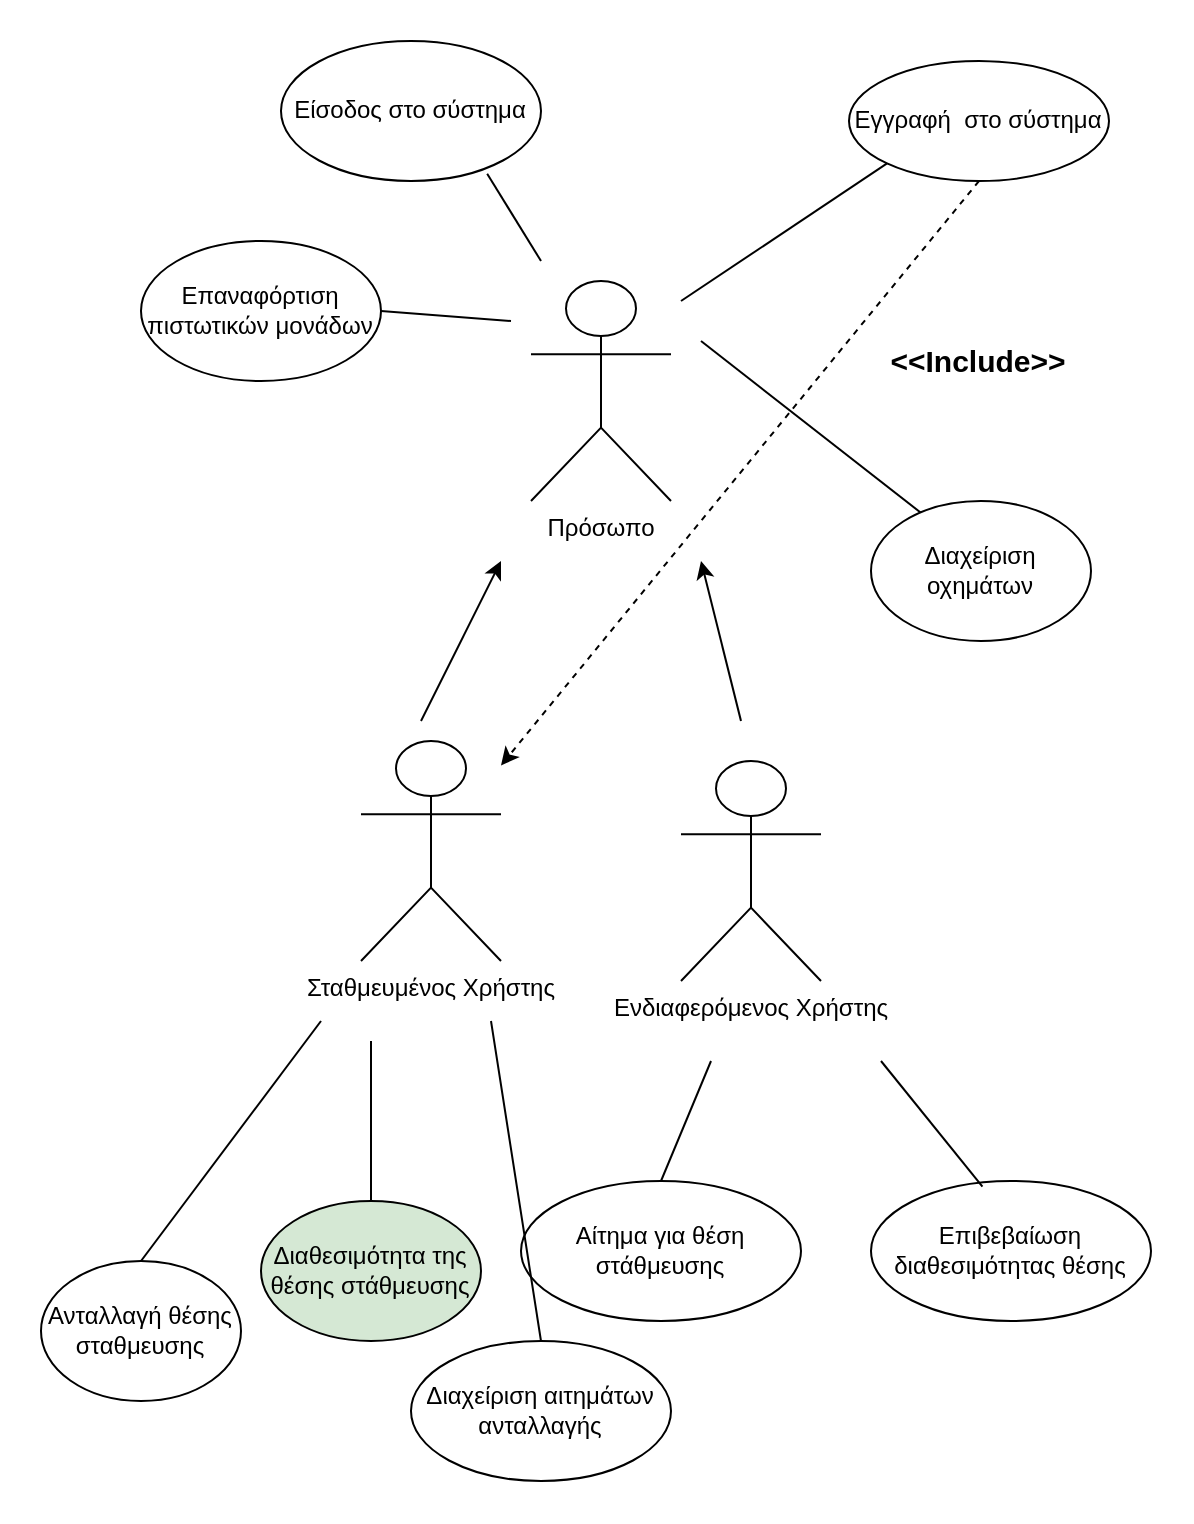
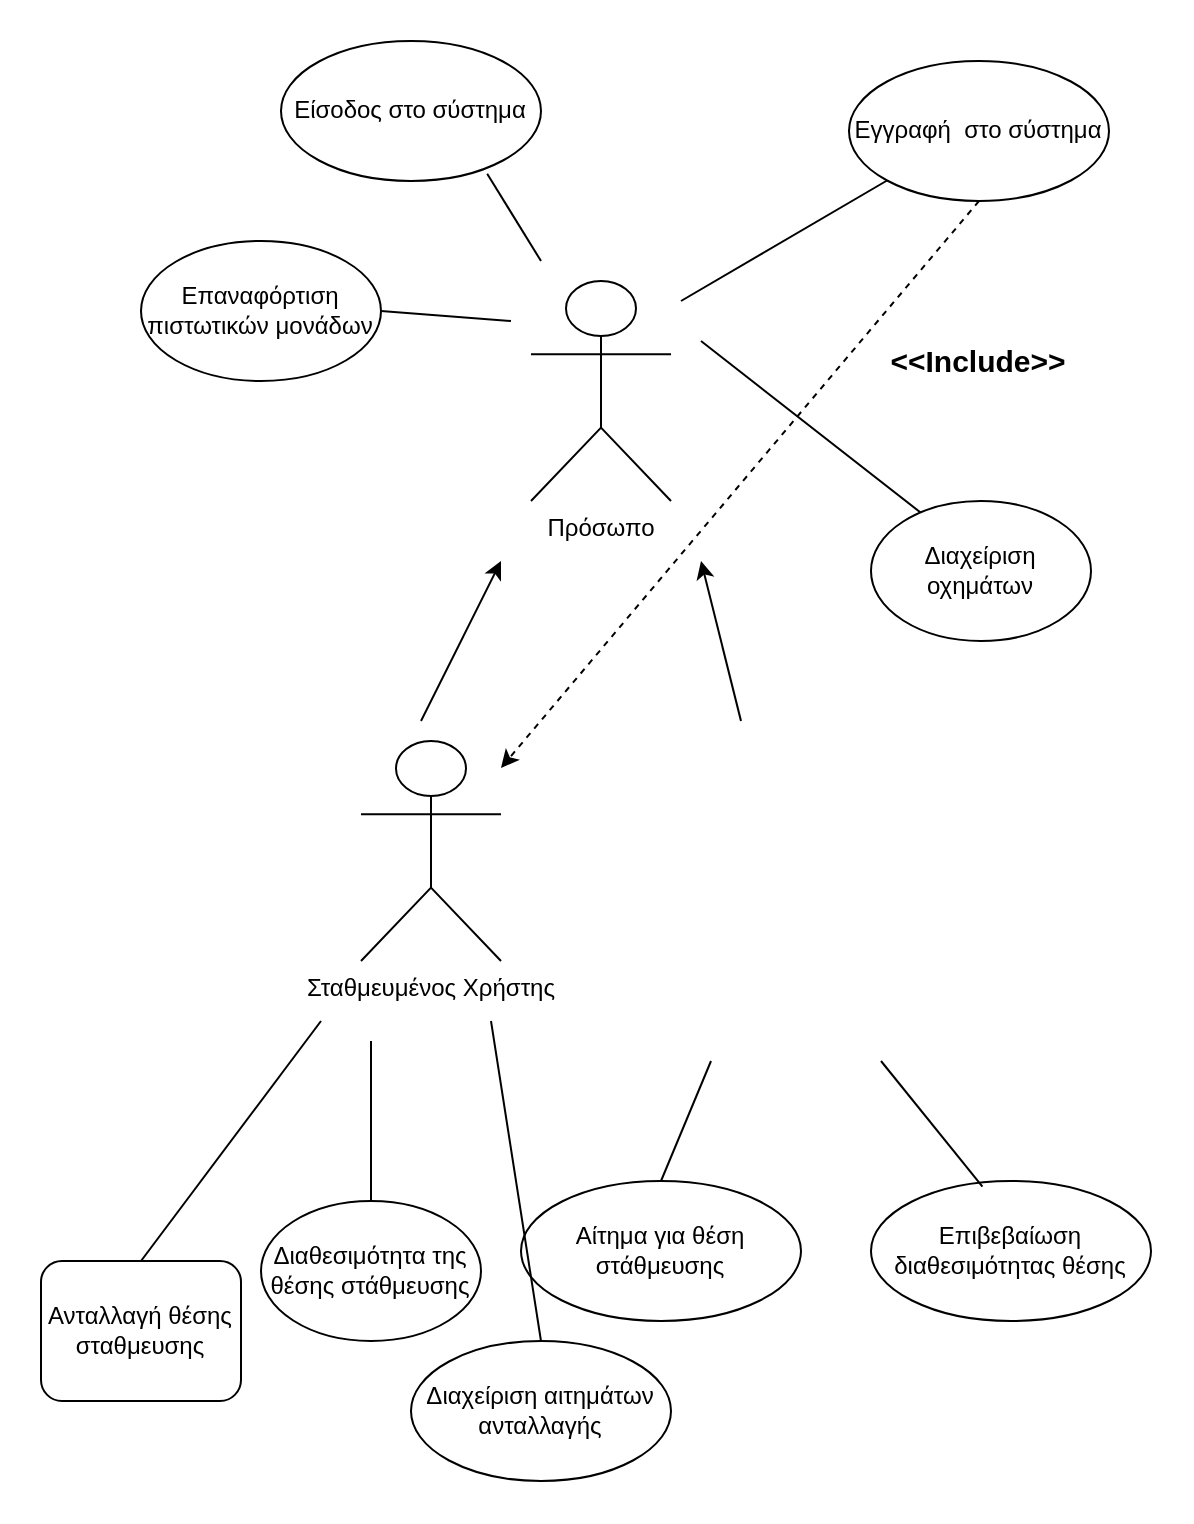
  <mxCell id="0" />
  <mxCell id="1" parent="0" />
  <mxCell id="2" value="Πρόσωπο" style="shape=umlActor;verticalLabelPosition=bottom;labelBackgroundColor=#ffffff;verticalAlign=top;html=1;outlineConnect=0;" vertex="1" parent="1"><mxGeometry x="265" y="140" width="70" height="110" as="geometry" /></mxCell>
  <mxCell id="3" value="Σταθμευμένος Χρήστης" style="shape=umlActor;verticalLabelPosition=bottom;labelBackgroundColor=#ffffff;verticalAlign=top;html=1;outlineConnect=0;" vertex="1" parent="1"><mxGeometry x="180" y="370" width="70" height="110" as="geometry" /></mxCell>
- <mxCell id="4" value="Ενδιαφερόμενος Χρήστης" style="shape=umlActor;verticalLabelPosition=bottom;labelBackgroundColor=#ffffff;verticalAlign=top;html=1;outlineConnect=0;" vertex="1" parent="1"><mxGeometry x="340" y="380" width="70" height="110" as="geometry" /></mxCell>
  <mxCell id="5" value="" style="endArrow=classic;html=1;" edge="1" parent="1"><mxGeometry width="50" height="50" relative="1" as="geometry"><mxPoint x="210" y="360" as="sourcePoint" /><mxPoint x="250" y="280" as="targetPoint" /></mxGeometry></mxCell>
  <mxCell id="6" value="" style="endArrow=classic;html=1;" edge="1" parent="1"><mxGeometry width="50" height="50" relative="1" as="geometry"><mxPoint x="370" y="360" as="sourcePoint" /><mxPoint x="350" y="280" as="targetPoint" /></mxGeometry></mxCell>
  <mxCell id="7" value="" style="endArrow=none;html=1;entryX=0;entryY=1;entryDx=0;entryDy=0;" edge="1" parent="1" target="8"><mxGeometry width="50" height="50" relative="1" as="geometry"><mxPoint x="340" y="150" as="sourcePoint" /><mxPoint x="405" y="80" as="targetPoint" /></mxGeometry></mxCell>
- <mxCell id="8" value="Εγγραφή&amp;nbsp; στο σύστημα" style="ellipse;whiteSpace=wrap;html=1;" vertex="1" parent="1"><mxGeometry x="424" y="30" width="130" height="60" as="geometry" /></mxCell>
+ <mxCell id="8" value="Εγγραφή&amp;nbsp; στο σύστημα" style="ellipse;whiteSpace=wrap;html=1;" vertex="1" parent="1"><mxGeometry x="424" y="30" width="130" height="70" as="geometry" /></mxCell>
  <mxCell id="9" value="" style="endArrow=none;html=1;exitX=1;exitY=0.5;exitDx=0;exitDy=0;" edge="1" parent="1" source="10"><mxGeometry width="50" height="50" relative="1" as="geometry"><mxPoint x="385" y="620" as="sourcePoint" /><mxPoint x="255" y="160" as="targetPoint" /></mxGeometry></mxCell>
  <mxCell id="10" value="Επαναφόρτιση πιστωτικών μονάδων" style="ellipse;whiteSpace=wrap;html=1;" vertex="1" parent="1"><mxGeometry x="70" y="120" width="120" height="70" as="geometry" /></mxCell>
  <mxCell id="11" value="" style="endArrow=none;html=1;entryX=0.793;entryY=0.948;entryDx=0;entryDy=0;entryPerimeter=0;" edge="1" parent="1" target="12"><mxGeometry width="50" height="50" relative="1" as="geometry"><mxPoint x="270" y="130" as="sourcePoint" /><mxPoint x="305" y="60" as="targetPoint" /></mxGeometry></mxCell>
  <mxCell id="12" value="Είσοδος στο σύστημα" style="ellipse;whiteSpace=wrap;html=1;" vertex="1" parent="1"><mxGeometry x="140" y="20" width="130" height="70" as="geometry" /></mxCell>
  <mxCell id="13" value="Αίτημα για θέση στάθμευσης" style="ellipse;whiteSpace=wrap;html=1;" vertex="1" parent="1"><mxGeometry x="260" y="590" width="140" height="70" as="geometry" /></mxCell>
  <mxCell id="14" value="" style="endArrow=none;html=1;exitX=0.5;exitY=0;exitDx=0;exitDy=0;" edge="1" parent="1" source="13"><mxGeometry width="50" height="50" relative="1" as="geometry"><mxPoint x="400" y="590" as="sourcePoint" /><mxPoint x="355" y="530" as="targetPoint" /></mxGeometry></mxCell>
  <mxCell id="15" value="" style="endArrow=none;html=1;exitX=0.5;exitY=0;exitDx=0;exitDy=0;" edge="1" parent="1" source="16"><mxGeometry width="50" height="50" relative="1" as="geometry"><mxPoint x="10" y="590" as="sourcePoint" /><mxPoint x="245" y="510" as="targetPoint" /></mxGeometry></mxCell>
  <mxCell id="16" value="Διαχείριση αιτημάτων ανταλλαγής" style="ellipse;whiteSpace=wrap;html=1;" vertex="1" parent="1"><mxGeometry x="205" y="670" width="130" height="70" as="geometry" /></mxCell>
  <mxCell id="17" value="" style="endArrow=none;html=1;exitX=0.5;exitY=0;exitDx=0;exitDy=0;" edge="1" parent="1" source="18"><mxGeometry width="50" height="50" relative="1" as="geometry"><mxPoint x="80" y="600" as="sourcePoint" /><mxPoint x="185" y="520" as="targetPoint" /></mxGeometry></mxCell>
- <mxCell id="18" value="Διαθεσιμότητα της θέσης στάθμευσης" style="ellipse;whiteSpace=wrap;html=1;fillColor=#d5e8d4;" vertex="1" parent="1"><mxGeometry x="130" y="600" width="110" height="70" as="geometry" /></mxCell>
+ <mxCell id="18" value="Διαθεσιμότητα της θέσης στάθμευσης" style="ellipse;whiteSpace=wrap;html=1;" vertex="1" parent="1"><mxGeometry x="130" y="600" width="110" height="70" as="geometry" /></mxCell>
  <mxCell id="19" value="" style="endArrow=none;html=1;exitX=1;exitY=1;exitDx=0;exitDy=0;" edge="1" parent="1" source="20"><mxGeometry width="50" height="50" relative="1" as="geometry"><mxPoint x="175" y="110" as="sourcePoint" /><mxPoint x="350" y="170" as="targetPoint" /></mxGeometry></mxCell>
  <mxCell id="20" value="Διαχείριση οχημάτων" style="ellipse;whiteSpace=wrap;html=1;" vertex="1" parent="1"><mxGeometry x="435" y="250" width="110" height="70" as="geometry" /></mxCell>
  <mxCell id="21" value="" style="endArrow=classic;html=1;dashed=1;exitX=0.5;exitY=1;exitDx=0;exitDy=0;" edge="1" parent="1" source="8" target="3"><mxGeometry width="50" height="50" relative="1" as="geometry"><mxPoint x="470" y="220" as="sourcePoint" /><mxPoint x="520" y="170" as="targetPoint" /></mxGeometry></mxCell>
  <mxCell id="22" value="&lt;b&gt;&lt;font style=&quot;font-size: 15px&quot;&gt;&amp;lt;&amp;lt;Include&amp;gt;&amp;gt;&lt;/font&gt;&lt;/b&gt;" style="text;html=1;strokeColor=none;fillColor=none;align=center;verticalAlign=middle;whiteSpace=wrap;rounded=0;" vertex="1" parent="1"><mxGeometry x="469" y="170" width="40" height="20" as="geometry" /></mxCell>
- <mxCell id="23" value="&lt;span style=&quot;text-align: left&quot;&gt;Ανταλλαγή θέσης σταθμευσης&lt;/span&gt;" style="ellipse;whiteSpace=wrap;html=1;" vertex="1" parent="1"><mxGeometry x="20" y="630" width="100" height="70" as="geometry" /></mxCell>
+ <mxCell id="23" value="&lt;span style=&quot;text-align: left&quot;&gt;Ανταλλαγή θέσης σταθμευσης&lt;/span&gt;" style="whiteSpace=wrap;html=1;rounded=1;" vertex="1" parent="1"><mxGeometry x="20" y="630" width="100" height="70" as="geometry" /></mxCell>
  <mxCell id="24" value="" style="endArrow=none;html=1;exitX=0.5;exitY=0;exitDx=0;exitDy=0;" edge="1" parent="1" source="23"><mxGeometry width="50" height="50" relative="1" as="geometry"><mxPoint x="80" y="610" as="sourcePoint" /><mxPoint x="160" y="510" as="targetPoint" /></mxGeometry></mxCell>
  <mxCell id="25" value="&lt;span style=&quot;text-align: left ; white-space: nowrap&quot;&gt;Επιβεβαίωση &lt;br&gt;διαθεσιμότητας θέσης&lt;/span&gt;" style="ellipse;whiteSpace=wrap;html=1;" vertex="1" parent="1"><mxGeometry x="435" y="590" width="140" height="70" as="geometry" /></mxCell>
  <mxCell id="26" value="" style="endArrow=none;html=1;entryX=0.398;entryY=0.04;entryDx=0;entryDy=0;entryPerimeter=0;" edge="1" parent="1" target="25"><mxGeometry width="50" height="50" relative="1" as="geometry"><mxPoint x="440" y="530" as="sourcePoint" /><mxPoint x="570" y="500" as="targetPoint" /></mxGeometry></mxCell>
